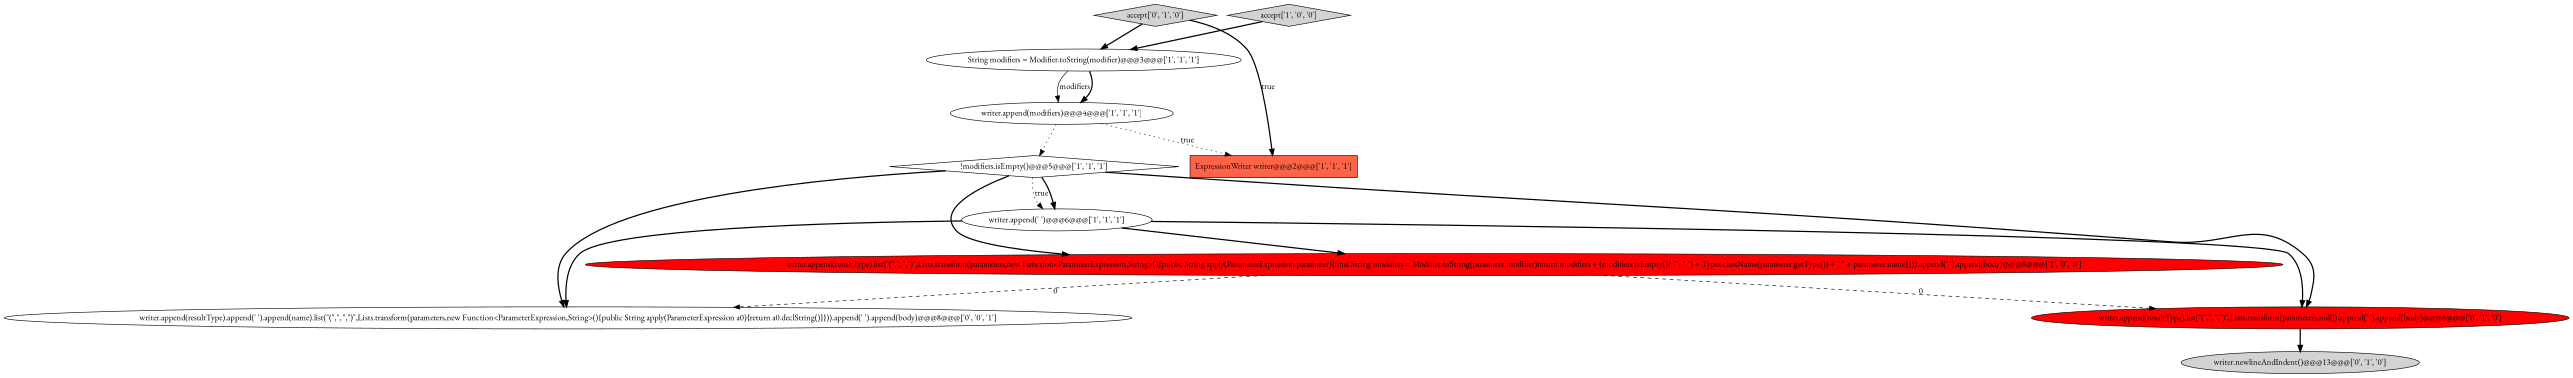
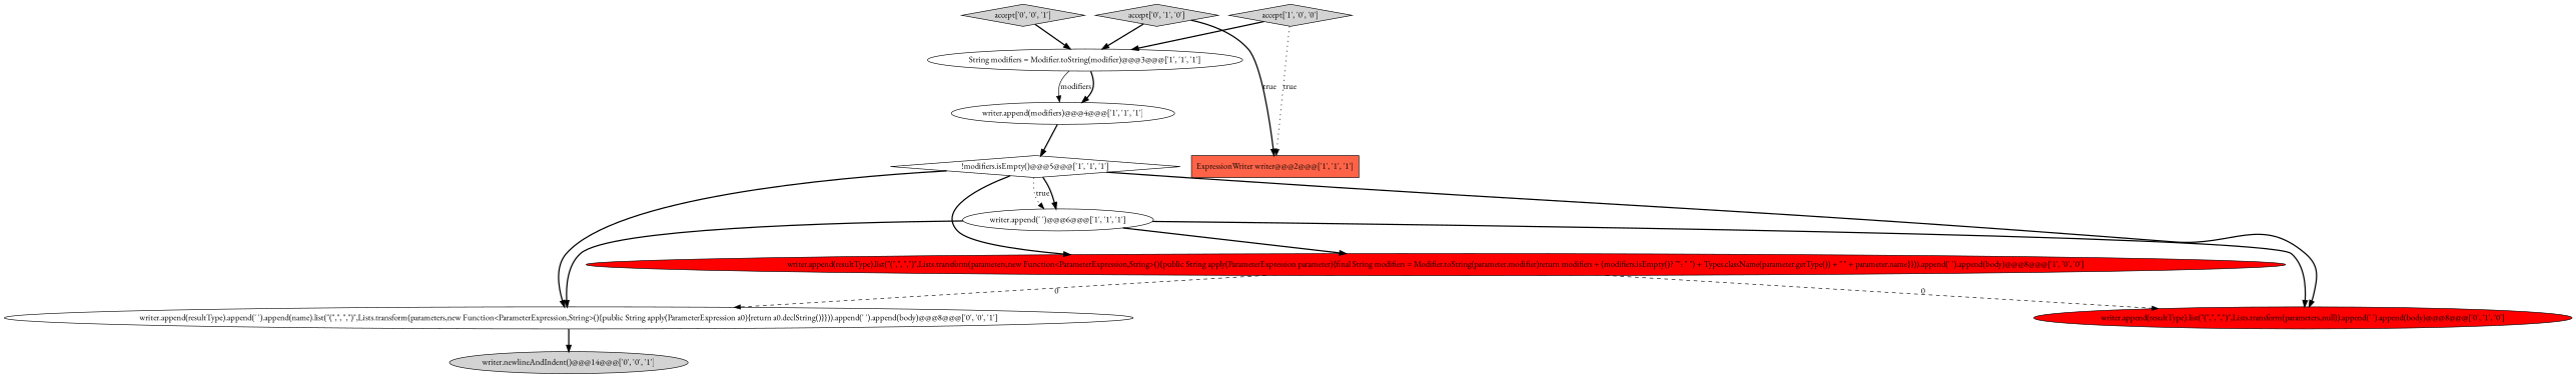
  digraph {
    fontname="EB Garamond"
    node [fillcolor=white fontname="EB Garamond" shape=ellipse style=filled]
    edge [fontname="EB Garamond" style=bold]
    n1 [label="writer.append(resultType).append(' ').append(name).list(\"(\",\", \",\")\",Lists.transform(parameters,new Function<ParameterExpression,String>(){public String apply(ParameterExpression a0){return a0.declString()}})).append(' ').append(body)@@@8@@@['0', '0', '1']"]
-   n3 [fillcolor=lightgray label="writer.newlineAndIndent()@@@13@@@['0', '1', '0']"]
+   n2 [fillcolor=lightgray label="writer.newlineAndIndent()@@@14@@@['0', '0', '1']"]
    n4 [label="writer.append(' ')@@@6@@@['1', '1', '1']"]
    n5 [fillcolor=red label="writer.append(resultType).list(\"(\",\", \",\")\",Lists.transform(parameters,null)).append(' ').append(body)@@@8@@@['0', '1', '0']"]
    n6 [fillcolor=red label="writer.append(resultType).list(\"(\",\", \",\")\",Lists.transform(parameters,new Function<ParameterExpression,String>(){public String apply(ParameterExpression parameter){final String modifiers = Modifier.toString(parameter.modifier)return modifiers + (modifiers.isEmpty()? \"\": \" \") + Types.className(parameter.getType()) + \" \" + parameter.name}})).append(' ').append(body)@@@8@@@['1', '0', '0']"]
    n7 [label="writer.append(modifiers)@@@4@@@['1', '1', '1']"]
    n8 [label="!modifiers.isEmpty()@@@5@@@['1', '1', '1']" shape=diamond]
    n9 [fillcolor=lightgray label="accept['1', '0', '0']" shape=diamond]
    n10 [label="String modifiers = Modifier.toString(modifier)@@@3@@@['1', '1', '1']"]
    n11 [fillcolor=tomato label="ExpressionWriter writer@@@2@@@['1', '1', '1']" shape=box]
+   n12 [fillcolor=lightgray label="accept['0', '0', '1']" shape=diamond]
    n13 [fillcolor=lightgray label="accept['0', '1', '0']" shape=diamond]
+   n1 -> n2
    n4 -> n1
    n4 -> n5
    n4 -> n6
-   n5 -> n3
    n6 -> n1 [label=0 style=dashed]
    n6 -> n5 [label=0 style=dashed]
-   n7 -> n8 [style=dotted]
+   n7 -> n8
    n8 -> n1
    n8 -> n4 [label=true style=dotted]
    n8 -> n4
    n8 -> n5
    n8 -> n6
    n9 -> n10
-   n7 -> n11 [label=true style=dotted]
+   n9 -> n11 [label=true style=dotted]
    n10 -> n7 [label=modifiers style=solid]
    n10 -> n7
+   n12 -> n10
    n13 -> n10
    n13 -> n11 [label=true]
  }
